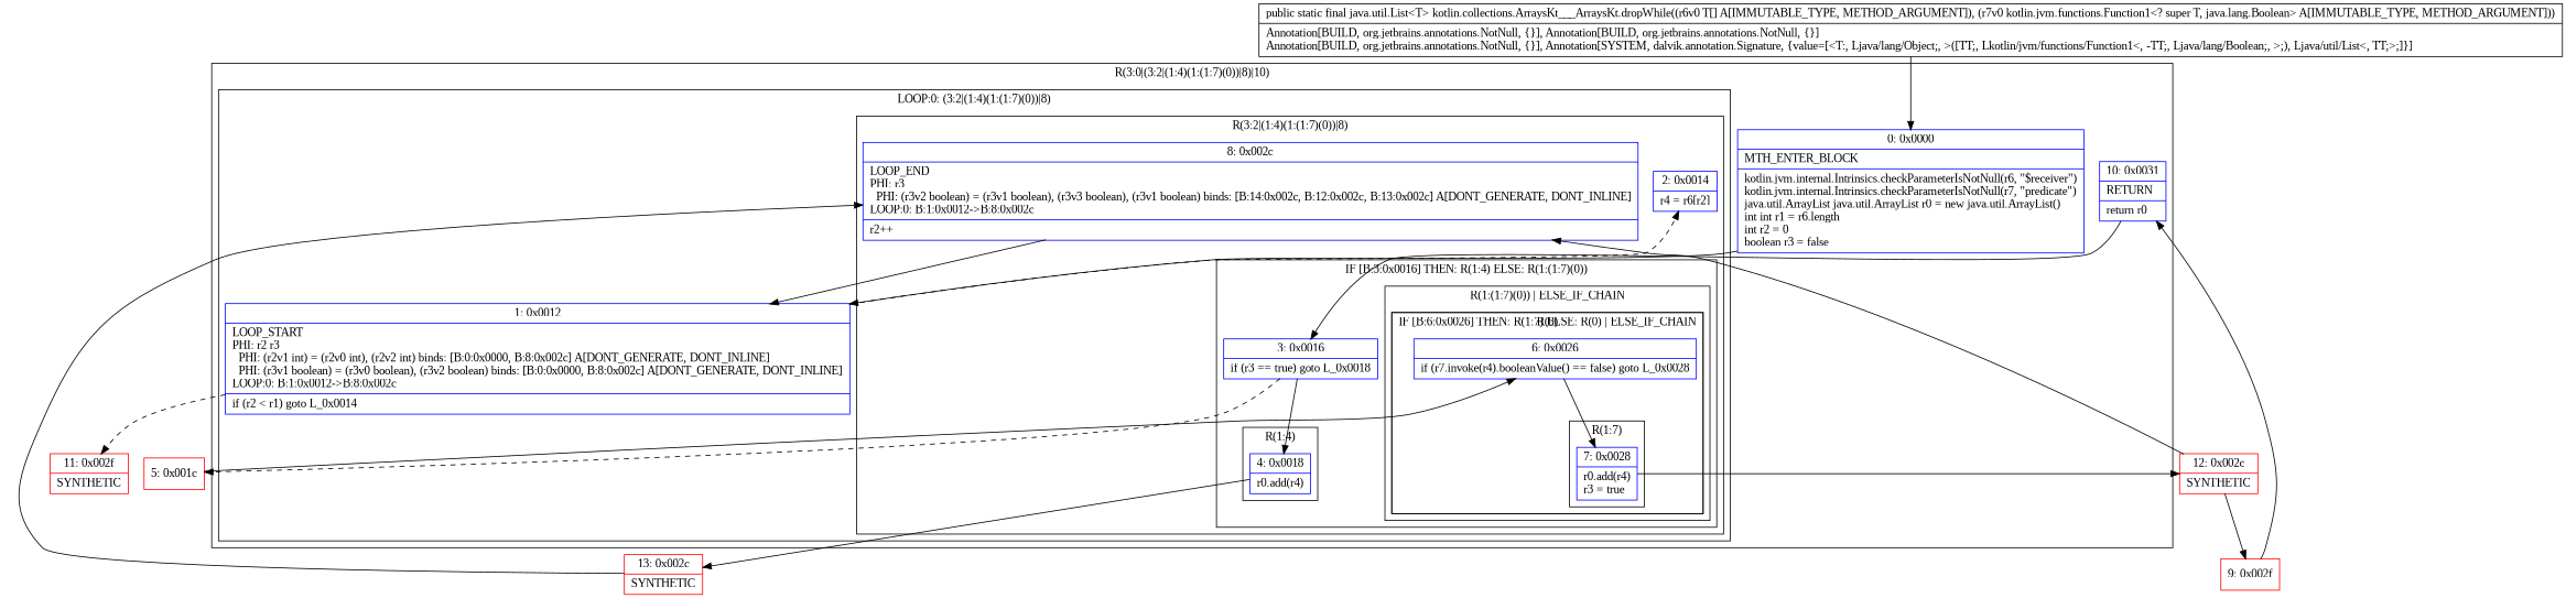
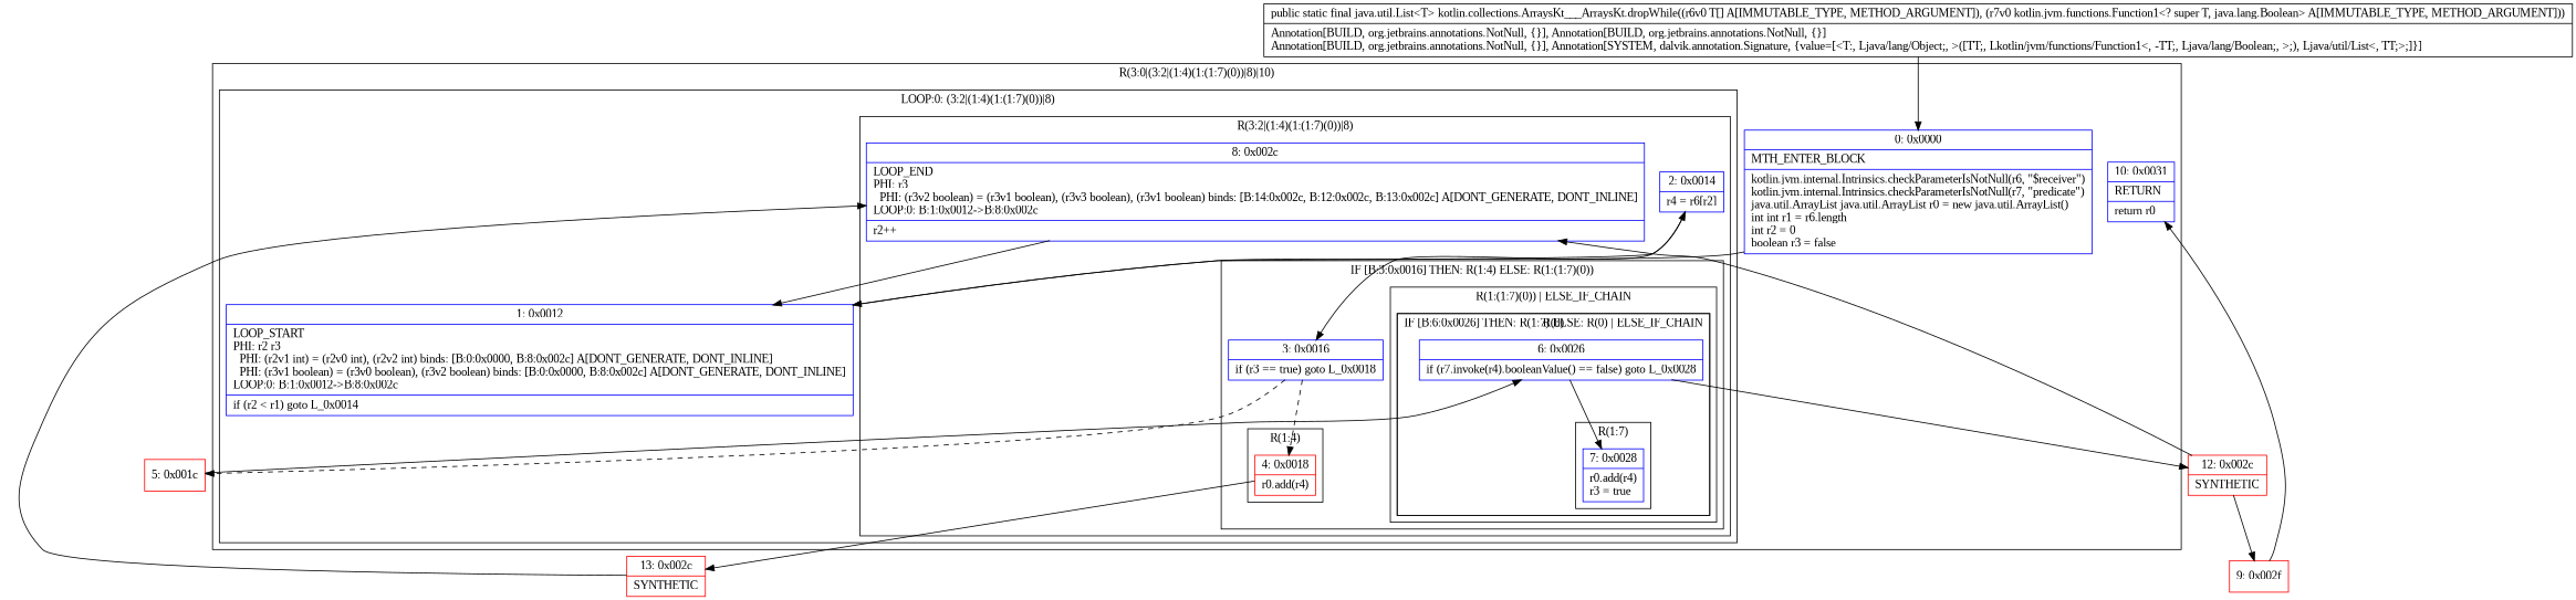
  digraph {
    fontname="Liberation Serif"
    node [color=blue fontname="Liberation Serif" shape=record]
    edge [fontname="Liberation Serif"]
-   n1 [label="{4\:\ 0x0018|r0.add(r4)\l}"]
+   n1 [color=red label="{4\:\ 0x0018|r0.add(r4)\l}"]
    n2 [label="{7\:\ 0x0028|r0.add(r4)\lr3 = true\l}"]
    n3 [label="{6\:\ 0x0026|if (r7.invoke(r4).booleanValue() == false) goto L_0x0028\l}"]
    n4 [label="{3\:\ 0x0016|if (r3 == true) goto L_0x0018\l}"]
    n5 [label="{2\:\ 0x0014|r4 = r6[r2]\l}"]
    n6 [label="{8\:\ 0x002c|LOOP_END\lPHI: r3 \l  PHI: (r3v2 boolean) = (r3v1 boolean), (r3v3 boolean), (r3v1 boolean) binds: [B:14:0x002c, B:12:0x002c, B:13:0x002c] A[DONT_GENERATE, DONT_INLINE]\lLOOP:0: B:1:0x0012\-\>B:8:0x002c\l|r2++\l}"]
    n7 [label="{1\:\ 0x0012|LOOP_START\lPHI: r2 r3 \l  PHI: (r2v1 int) = (r2v0 int), (r2v2 int) binds: [B:0:0x0000, B:8:0x002c] A[DONT_GENERATE, DONT_INLINE]\l  PHI: (r3v1 boolean) = (r3v0 boolean), (r3v2 boolean) binds: [B:0:0x0000, B:8:0x002c] A[DONT_GENERATE, DONT_INLINE]\lLOOP:0: B:1:0x0012\-\>B:8:0x002c\l|if (r2 \< r1) goto L_0x0014\l}"]
    n8 [label="{0\:\ 0x0000|MTH_ENTER_BLOCK\l|kotlin.jvm.internal.Intrinsics.checkParameterIsNotNull(r6, \"$receiver\")\lkotlin.jvm.internal.Intrinsics.checkParameterIsNotNull(r7, \"predicate\")\ljava.util.ArrayList java.util.ArrayList r0 = new java.util.ArrayList()\lint int r1 = r6.length\lint r2 = 0\lboolean r3 = false\l}"]
    n9 [label="{10\:\ 0x0031|RETURN\l|return r0\l}"]
    n10 [color=red label="{13\:\ 0x002c|SYNTHETIC\l}"]
    n11 [color=red label="{12\:\ 0x002c|SYNTHETIC\l}"]
    n12 [color=red label="{5\:\ 0x001c}"]
-   n13 [color=red label="{11\:\ 0x002f|SYNTHETIC\l}"]
    n14 [color=red label="{9\:\ 0x002f}"]
    n15 [label="{public static final java.util.List\<T\> kotlin.collections.ArraysKt___ArraysKt.dropWhile((r6v0 T[] A[IMMUTABLE_TYPE, METHOD_ARGUMENT]), (r7v0 kotlin.jvm.functions.Function1\<? super T, java.lang.Boolean\> A[IMMUTABLE_TYPE, METHOD_ARGUMENT]))  | Annotation[BUILD, org.jetbrains.annotations.NotNull, \{\}], Annotation[BUILD, org.jetbrains.annotations.NotNull, \{\}]\lAnnotation[BUILD, org.jetbrains.annotations.NotNull, \{\}], Annotation[SYSTEM, dalvik.annotation.Signature, \{value=[\<T:, Ljava\/lang\/Object;, \>([TT;, Lkotlin\/jvm\/functions\/Function1\<, \-TT;, Ljava\/lang\/Boolean;, \>;), Ljava\/util\/List\<, TT;\>;]\}]\l}" color=""]
    subgraph cluster_1 {
      label="R(3:0|(3:2|(1:4)(1:(1:7)(0))|8)|10)"
      n8
      n9
      subgraph cluster_2 {
        label="LOOP:0: (3:2|(1:4)(1:(1:7)(0))|8)"
        n7
        subgraph cluster_3 {
          label="R(3:2|(1:4)(1:(1:7)(0))|8)"
          n5
          n6
          subgraph cluster_4 {
            label="IF [B:3:0x0016] THEN: R(1:4) ELSE: R(1:(1:7)(0))"
            n4
            subgraph cluster_5 {
              label="R(1:4)"
              n1
            }
            subgraph cluster_6 {
              label="R(1:(1:7)(0)) | ELSE_IF_CHAIN\l"
              subgraph cluster_7 {
                label="IF [B:6:0x0026] THEN: R(1:7) ELSE: R(0) | ELSE_IF_CHAIN\l"
                n3
                subgraph cluster_8 {
                  label="R(1:7)"
                  n2
                }
                subgraph cluster_9 {
                  label="R(0)"
                }
              }
            }
          }
        }
      }
    }
    n1 -> n10
-   n2 -> n11
+   n3 -> n11
    n3 -> n2
-   n4 -> n1
+   n4 -> n1 [style=dashed]
    n4 -> n12 [style=dashed]
-   n9 -> n4
+   n5 -> n4
    n6 -> n7
-   n7 -> n5 [style=dashed]
-   n7 -> n13 [style=dashed]
+   n7 -> n5
    n8 -> n7
    n10 -> n6
    n11 -> n6
    n11 -> n14
    n12 -> n3
    n14 -> n9
    n15 -> n8
  }
